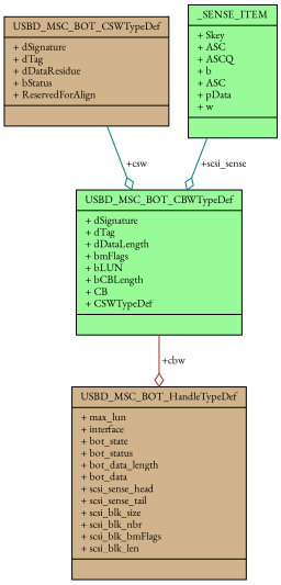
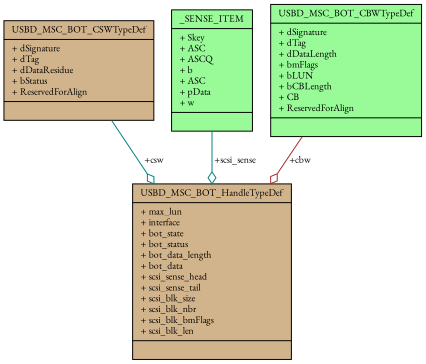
  digraph {
    fontname="EB Garamond"
    node [color=black fillcolor=tan fontname="EB Garamond" fontsize=10 shape=record style=filled]
    edge [arrowhead=odiamond color=teal fontname="EB Garamond" fontsize=10 labelfontname=Helvetica labelfontsize=10 style=solid]
    n1 [fontcolor=black height=0.2 label="{USBD_MSC_BOT_HandleTypeDef\n|+ max_lun\l+ interface\l+ bot_state\l+ bot_status\l+ bot_data_length\l+ bot_data\l+ scsi_sense_head\l+ scsi_sense_tail\l+ scsi_blk_size\l+ scsi_blk_nbr\l+ scsi_blk_bmFlags\l+ scsi_blk_len\l|}" width=0.4]
    n2 [height=0.2 label="{USBD_MSC_BOT_CSWTypeDef\n|+ dSignature\l+ dTag\l+ dDataResidue\l+ bStatus\l+ ReservedForAlign\l|}" width=0.4]
    n3 [fillcolor=palegreen height=0.2 label="{_SENSE_ITEM\n|+ Skey\l+ ASC\l+ ASCQ\l+ b\l+ ASC\l+ pData\l+ w\l|}" width=0.4]
-   n4 [fillcolor=palegreen height=0.2 label="{USBD_MSC_BOT_CBWTypeDef\n|+ dSignature\l+ dTag\l+ dDataLength\l+ bmFlags\l+ bLUN\l+ bCBLength\l+ CB\l+ CSWTypeDef\l|}" width=0.4]
-   n2 -> n4 [label=" +csw"]
-   n3 -> n4 [label=" +scsi_sense"]
+   n4 [fillcolor=palegreen height=0.2 label="{USBD_MSC_BOT_CBWTypeDef\n|+ dSignature\l+ dTag\l+ dDataLength\l+ bmFlags\l+ bLUN\l+ bCBLength\l+ CB\l+ ReservedForAlign\l|}" width=0.4]
+   n2 -> n1 [label=" +csw"]
+   n3 -> n1 [label=" +scsi_sense"]
    n4 -> n1 [color=brown label=" +cbw"]
  }
